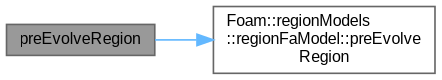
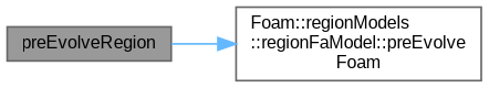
  digraph {
    rankdir=LR
    fontname="Liberation Sans"
    node [fontname="Liberation Sans" fontsize=10 shape=box style=filled]
    n1 [color=gray40 fillcolor=grey60 fontcolor=black height=0.2 label=preEvolveRegion width=0.4]
-   n2 [color=grey40 fillcolor=white height=0.2 label="Foam::regionModels\l::regionFaModel::preEvolve\lRegion" width=0.4]
+   n2 [color=grey40 fillcolor=white height=0.2 label="Foam::regionModels\l::regionFaModel::preEvolve\lFoam" width=0.4]
    n1 -> n2 [color=steelblue1 fontname="Liberation Sans" fontsize=10 labelfontname=Helvetica labelfontsize=10 style=solid]
  }
